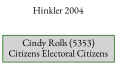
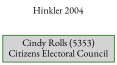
  digraph {
    label="Hinkler 2004"
    labelloc=t
    mclimit=10
    rankdir=LR
    fontname="EB Garamond"
-   n1 [label="Cindy Rolls (5353)\nCitizens Electoral Citizens" shape=box style=filled fillcolor=lightgrey color=darkgreen fontname="EB Garamond"]
+   n1 [label="Cindy Rolls (5353)\nCitizens Electoral Council" shape=box style=filled fillcolor=lightgrey color=darkgreen fontname="EB Garamond"]
  }
